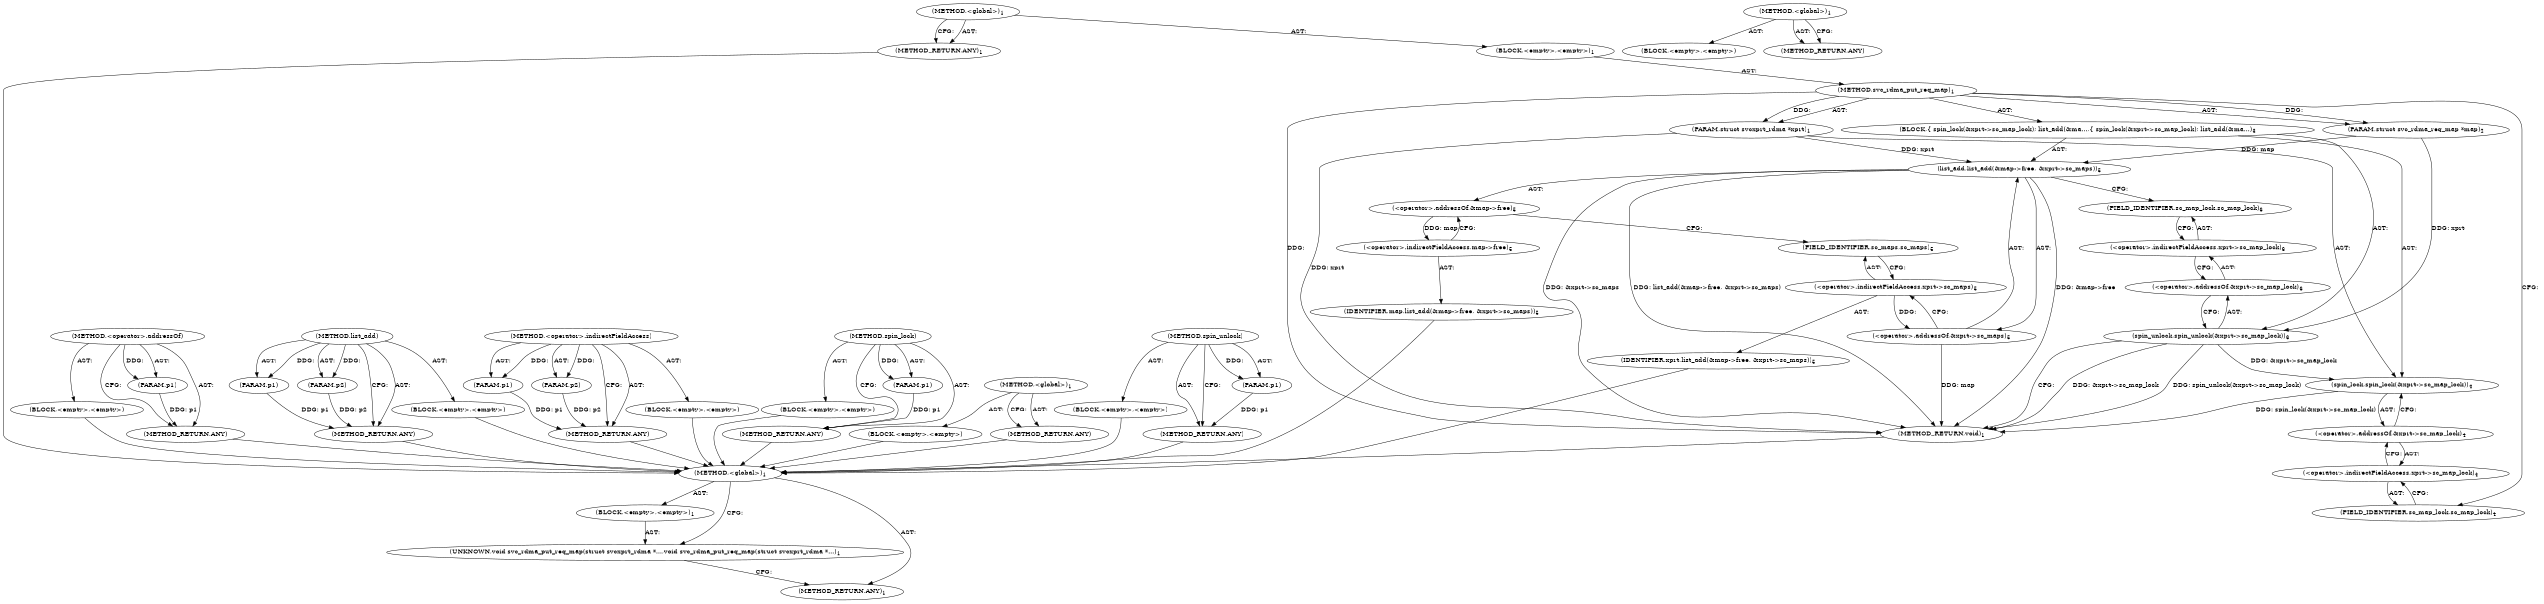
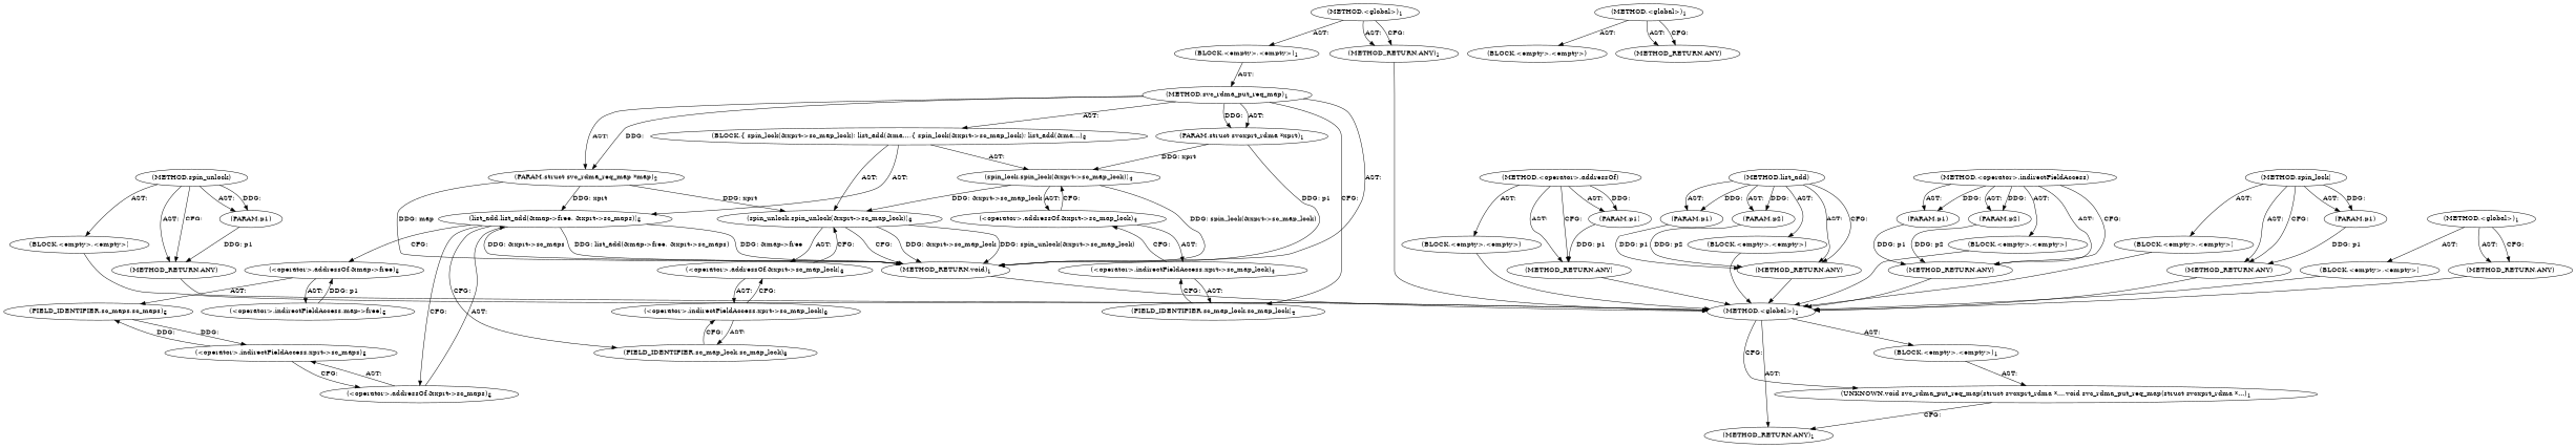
  digraph {
    n1 [label=<(METHOD,spin_unlock)>]
    n2 [label=<(PARAM,p1)>]
    n3 [label=<(BLOCK,&lt;empty&gt;,&lt;empty&gt;)>]
    n4 [label=<(METHOD_RETURN,ANY)>]
    n5 [label=<(METHOD,&lt;global&gt;)<SUB>1</SUB>>]
    n6 [label=<(BLOCK,&lt;empty&gt;,&lt;empty&gt;)<SUB>1</SUB>>]
    n7 [label=<(UNKNOWN,void svc_rdma_put_req_map(struct svcxprt_rdma *...,void svc_rdma_put_req_map(struct svcxprt_rdma *...)<SUB>1</SUB>>]
    n8 [label=<(METHOD_RETURN,ANY)<SUB>1</SUB>>]
    n9 [label=<(METHOD,&lt;global&gt;)<SUB>1</SUB>>]
    n10 [label=<(BLOCK,&lt;empty&gt;,&lt;empty&gt;)<SUB>1</SUB>>]
    n11 [label=<(METHOD_RETURN,ANY)<SUB>1</SUB>>]
    n12 [label=<(METHOD,svc_rdma_put_req_map)<SUB>1</SUB>>]
    n13 [label=<(PARAM,struct svcxprt_rdma *xprt)<SUB>1</SUB>>]
    n14 [label=<(PARAM,struct svc_rdma_req_map *map)<SUB>2</SUB>>]
    n15 [label=<(BLOCK,{ 	spin_lock(&amp;xprt-&gt;sc_map_lock); 	list_add(&amp;ma...,{ 	spin_lock(&amp;xprt-&gt;sc_map_lock); 	list_add(&amp;ma...)<SUB>3</SUB>>]
    n16 [label=<(FIELD_IDENTIFIER,sc_map_lock,sc_map_lock)<SUB>4</SUB>>]
    n17 [label=<(METHOD_RETURN,void)<SUB>1</SUB>>]
    n18 [label=<(spin_lock,spin_lock(&amp;xprt-&gt;sc_map_lock))<SUB>4</SUB>>]
    n19 [label=<(list_add,list_add(&amp;map-&gt;free, &amp;xprt-&gt;sc_maps))<SUB>5</SUB>>]
    n20 [label=<(spin_unlock,spin_unlock(&amp;xprt-&gt;sc_map_lock))<SUB>6</SUB>>]
    n21 [label=<(&lt;operator&gt;.indirectFieldAccess,xprt-&gt;sc_map_lock)<SUB>4</SUB>>]
    n22 [label=<(&lt;operator&gt;.addressOf,&amp;xprt-&gt;sc_map_lock)<SUB>4</SUB>>]
    n23 [label=<(&lt;operator&gt;.addressOf,&amp;map-&gt;free)<SUB>5</SUB>>]
    n24 [label=<(&lt;operator&gt;.addressOf,&amp;xprt-&gt;sc_maps)<SUB>5</SUB>>]
    n25 [label=<(FIELD_IDENTIFIER,sc_map_lock,sc_map_lock)<SUB>6</SUB>>]
    n26 [label=<(&lt;operator&gt;.addressOf,&amp;xprt-&gt;sc_map_lock)<SUB>6</SUB>>]
    n27 [label=<(&lt;operator&gt;.indirectFieldAccess,map-&gt;free)<SUB>5</SUB>>]
    n28 [label=<(FIELD_IDENTIFIER,sc_maps,sc_maps)<SUB>5</SUB>>]
    n29 [label=<(&lt;operator&gt;.indirectFieldAccess,xprt-&gt;sc_maps)<SUB>5</SUB>>]
    n30 [label=<(&lt;operator&gt;.indirectFieldAccess,xprt-&gt;sc_map_lock)<SUB>6</SUB>>]
-   n31 [label=<(IDENTIFIER,map,list_add(&amp;map-&gt;free, &amp;xprt-&gt;sc_maps))<SUB>5</SUB>>]
-   n32 [label=<(IDENTIFIER,xprt,list_add(&amp;map-&gt;free, &amp;xprt-&gt;sc_maps))<SUB>5</SUB>>]
    n33 [label=<(METHOD,&lt;operator&gt;.addressOf)>]
    n34 [label=<(PARAM,p1)>]
    n35 [label=<(BLOCK,&lt;empty&gt;,&lt;empty&gt;)>]
    n36 [label=<(METHOD_RETURN,ANY)>]
    n37 [label=<(METHOD,list_add)>]
    n38 [label=<(PARAM,p1)>]
    n39 [label=<(PARAM,p2)>]
    n40 [label=<(BLOCK,&lt;empty&gt;,&lt;empty&gt;)>]
    n41 [label=<(METHOD_RETURN,ANY)>]
    n42 [label=<(METHOD,&lt;operator&gt;.indirectFieldAccess)>]
    n43 [label=<(PARAM,p1)>]
    n44 [label=<(PARAM,p2)>]
    n45 [label=<(BLOCK,&lt;empty&gt;,&lt;empty&gt;)>]
    n46 [label=<(METHOD_RETURN,ANY)>]
    n47 [label=<(METHOD,spin_lock)>]
    n48 [label=<(PARAM,p1)>]
    n49 [label=<(BLOCK,&lt;empty&gt;,&lt;empty&gt;)>]
    n50 [label=<(METHOD_RETURN,ANY)>]
    n51 [label=<(METHOD,&lt;global&gt;)<SUB>1</SUB>>]
    n52 [label=<(BLOCK,&lt;empty&gt;,&lt;empty&gt;)>]
    n53 [label=<(METHOD_RETURN,ANY)>]
    n54 [label=<(METHOD,&lt;global&gt;)<SUB>1</SUB>>]
    n55 [label=<(BLOCK,&lt;empty&gt;,&lt;empty&gt;)>]
    n56 [label=<(METHOD_RETURN,ANY)>]
    n1 -> n2 [label="AST: "]
    n1 -> n2 [label="DDG: "]
    n1 -> n3 [label="AST: "]
    n1 -> n4 [label="AST: "]
    n1 -> n4 [label="CFG: "]
    n2 -> n4 [label="DDG: p1"]
    n3 -> n5
    n4 -> n5
    n5 -> n6 [label="AST: "]
    n5 -> n7 [label="CFG: "]
    n5 -> n8 [label="AST: "]
    n6 -> n7 [label="AST: "]
    n7 -> n8 [label="CFG: "]
    n9 -> n10 [label="AST: "]
    n9 -> n11 [label="AST: "]
    n9 -> n11 [label="CFG: "]
    n10 -> n12 [label="AST: "]
    n11 -> n5
    n12 -> n13 [label="AST: "]
    n12 -> n13 [label="DDG: "]
    n12 -> n14 [label="AST: "]
    n12 -> n14 [label="DDG: "]
    n12 -> n15 [label="AST: "]
    n12 -> n16 [label="CFG: "]
-   n12 -> n17 [label="DDG: "]
-   n13 -> n17 [label="DDG: xprt"]
-   n13 -> n18 [label="AST: "]
-   n13 -> n19 [label="DDG: xprt"]
-   n24 -> n17 [label="DDG: map"]
-   n14 -> n19 [label="DDG: map"]
+   n12 -> n17 [label="AST: "]
+   n13 -> n17 [label="DDG: p1"]
+   n13 -> n18 [label="DDG: xprt"]
+   n14 -> n17 [label="DDG: map"]
+   n14 -> n19 [label="DDG: xprt"]
    n14 -> n20 [label="DDG: xprt"]
    n15 -> n18 [label="AST: "]
    n15 -> n19 [label="AST: "]
    n15 -> n20 [label="AST: "]
    n16 -> n21 [label="CFG: "]
    n17 -> n5
    n18 -> n17 [label="DDG: spin_lock(&amp;xprt-&gt;sc_map_lock)"]
-   n20 -> n18 [label="DDG: &amp;xprt-&gt;sc_map_lock"]
+   n18 -> n20 [label="DDG: &amp;xprt-&gt;sc_map_lock"]
    n18 -> n22 [label="AST: "]
    n19 -> n17 [label="DDG: &amp;map-&gt;free"]
    n19 -> n17 [label="DDG: &amp;xprt-&gt;sc_maps"]
    n19 -> n17 [label="DDG: list_add(&amp;map-&gt;free, &amp;xprt-&gt;sc_maps)"]
-   n19 -> n23 [label="AST: "]
-   n19 -> n24 [label="AST: "]
+   n19 -> n23 [label="CFG: "]
+   n19 -> n24 [label="CFG: "]
    n19 -> n25 [label="CFG: "]
    n20 -> n17 [label="CFG: "]
    n20 -> n17 [label="DDG: &amp;xprt-&gt;sc_map_lock"]
    n20 -> n17 [label="DDG: spin_unlock(&amp;xprt-&gt;sc_map_lock)"]
    n20 -> n26 [label="AST: "]
    n21 -> n16 [label="AST: "]
    n21 -> n22 [label="CFG: "]
    n22 -> n18 [label="CFG: "]
    n22 -> n21 [label="AST: "]
-   n23 -> n27 [label="DDG: map"]
-   n23 -> n28 [label="CFG: "]
+   n23 -> n27 [label="AST: "]
+   n23 -> n28 [label="AST: "]
    n24 -> n19 [label="AST: "]
-   n24 -> n29 [label="CFG: "]
+   n24 -> n29 [label="AST: "]
    n25 -> n30 [label="CFG: "]
    n26 -> n20 [label="CFG: "]
    n26 -> n30 [label="AST: "]
-   n27 -> n23 [label="CFG: "]
-   n27 -> n31 [label="AST: "]
-   n28 -> n29 [label="CFG: "]
-   n29 -> n24 [label="DDG: "]
-   n29 -> n28 [label="AST: "]
-   n29 -> n32 [label="AST: "]
+   n27 -> n23 [label="DDG: p1"]
+   n28 -> n29 [label="DDG: "]
+   n29 -> n24 [label="CFG: "]
+   n29 -> n28 [label="DDG: "]
    n30 -> n25 [label="AST: "]
    n30 -> n26 [label="CFG: "]
-   n31 -> n5
-   n32 -> n5
    n33 -> n34 [label="AST: "]
    n33 -> n34 [label="DDG: "]
    n33 -> n35 [label="AST: "]
    n33 -> n36 [label="AST: "]
    n33 -> n36 [label="CFG: "]
    n34 -> n36 [label="DDG: p1"]
    n35 -> n5
    n36 -> n5
    n37 -> n38 [label="AST: "]
    n37 -> n38 [label="DDG: "]
    n37 -> n39 [label="AST: "]
    n37 -> n39 [label="DDG: "]
    n37 -> n40 [label="AST: "]
    n37 -> n41 [label="AST: "]
    n37 -> n41 [label="CFG: "]
    n38 -> n41 [label="DDG: p1"]
    n39 -> n41 [label="DDG: p2"]
    n40 -> n5
    n41 -> n5
    n42 -> n43 [label="AST: "]
    n42 -> n43 [label="DDG: "]
    n42 -> n44 [label="AST: "]
    n42 -> n44 [label="DDG: "]
    n42 -> n45 [label="AST: "]
    n42 -> n46 [label="AST: "]
    n42 -> n46 [label="CFG: "]
    n43 -> n46 [label="DDG: p1"]
    n44 -> n46 [label="DDG: p2"]
    n45 -> n5
    n46 -> n5
    n47 -> n48 [label="AST: "]
    n47 -> n48 [label="DDG: "]
    n47 -> n49 [label="AST: "]
    n47 -> n50 [label="AST: "]
    n47 -> n50 [label="CFG: "]
    n48 -> n50 [label="DDG: p1"]
    n49 -> n5
    n50 -> n5
    n51 -> n52 [label="AST: "]
    n51 -> n53 [label="AST: "]
    n51 -> n53 [label="CFG: "]
    n52 -> n5
    n53 -> n5
    n54 -> n55 [label="AST: "]
    n54 -> n56 [label="AST: "]
    n54 -> n56 [label="CFG: "]
  }
